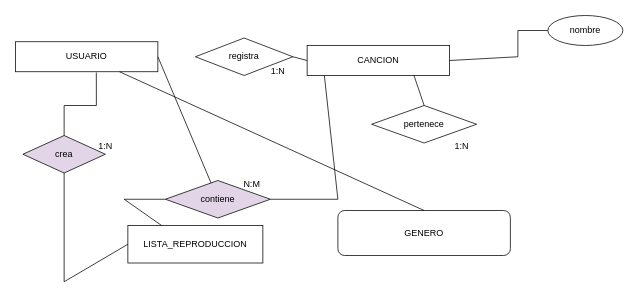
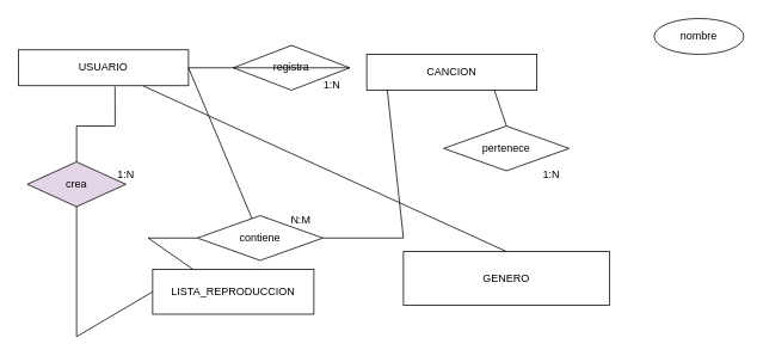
  <mxCell id="0" />
  <mxCell id="1" parent="0" />
  <mxCell id="2" value="USUARIO" style="rounded=0;whiteSpace=wrap;html=1;" parent="1" vertex="1"><mxGeometry x="20" y="55" width="190" height="40" as="geometry" /></mxCell>
  <mxCell id="3" value="CANCION" style="rounded=0;whiteSpace=wrap;html=1;" parent="1" vertex="1"><mxGeometry x="409" y="60" width="190" height="40" as="geometry" /></mxCell>
  <mxCell id="4" value="LISTA_REPRODUCCION" style="rounded=0;whiteSpace=wrap;html=1;" parent="1" vertex="1"><mxGeometry x="170" y="300" width="180" height="50" as="geometry" /></mxCell>
- <mxCell id="5" value="GENERO" style="whiteSpace=wrap;html=1;rounded=1;" parent="1" vertex="1"><mxGeometry x="450" y="280" width="230" height="60" as="geometry" /></mxCell>
- <mxCell id="6" value="contiene" style="rhombus;whiteSpace=wrap;html=1;fillColor=#e1d5e7;" parent="1" vertex="1"><mxGeometry x="220" y="240" width="140" height="50" as="geometry" /></mxCell>
+ <mxCell id="5" value="GENERO" style="rounded=0;whiteSpace=wrap;html=1;" parent="1" vertex="1"><mxGeometry x="450" y="280" width="230" height="60" as="geometry" /></mxCell>
+ <mxCell id="6" value="contiene" style="rhombus;whiteSpace=wrap;html=1;" parent="1" vertex="1"><mxGeometry x="220" y="240" width="140" height="50" as="geometry" /></mxCell>
  <mxCell id="7" value="crea" style="rhombus;whiteSpace=wrap;html=1;fillColor=#e1d5e7;" parent="1" vertex="1"><mxGeometry x="30" y="180" width="110" height="50" as="geometry" /></mxCell>
  <mxCell id="8" value="pertenece" style="rhombus;whiteSpace=wrap;html=1;" parent="1" vertex="1"><mxGeometry x="495" y="140" width="140" height="50" as="geometry" /></mxCell>
  <mxCell id="9" value="registra" style="rhombus;whiteSpace=wrap;html=1;" parent="1" vertex="1"><mxGeometry x="260" y="50" width="130" height="50" as="geometry" /></mxCell>
  <mxCell id="10" value="" style="endArrow=none;html=1;rounded=0;exitX=0.25;exitY=0;exitDx=0;exitDy=0;entryX=0;entryY=0.5;entryDx=0;entryDy=0;" parent="1" source="4" target="6" edge="1"><mxGeometry width="50" height="50" relative="1" as="geometry"><mxPoint x="102.5" y="350" as="sourcePoint" /><mxPoint x="190" y="270" as="targetPoint" /><Array as="points"><mxPoint x="165" y="265" /></Array></mxGeometry></mxCell>
  <mxCell id="11" value="" style="endArrow=none;html=1;rounded=0;exitX=0.5;exitY=0;exitDx=0;exitDy=0;" parent="1" source="5" target="2" edge="1"><mxGeometry width="50" height="50" relative="1" as="geometry"><mxPoint x="564.5" y="220" as="sourcePoint" /><mxPoint x="564.5" y="170" as="targetPoint" /></mxGeometry></mxCell>
  <mxCell id="12" value="" style="endArrow=none;html=1;rounded=0;exitX=0.5;exitY=0;exitDx=0;exitDy=0;entryX=0.75;entryY=1;entryDx=0;entryDy=0;" parent="1" source="8" target="3" edge="1"><mxGeometry width="50" height="50" relative="1" as="geometry"><mxPoint x="564.5" y="120" as="sourcePoint" /><mxPoint x="564.5" y="70" as="targetPoint" /></mxGeometry></mxCell>
  <mxCell id="13" value="" style="endArrow=none;html=1;rounded=0;entryX=0.568;entryY=1.025;entryDx=0;entryDy=0;entryPerimeter=0;exitX=0.5;exitY=0;exitDx=0;exitDy=0;" parent="1" source="7" target="2" edge="1"><mxGeometry width="50" height="50" relative="1" as="geometry"><mxPoint x="120" y="120" as="sourcePoint" /><mxPoint x="124.5" y="70" as="targetPoint" /><Array as="points"><mxPoint x="85" y="140" /><mxPoint x="128" y="140" /></Array></mxGeometry></mxCell>
  <mxCell id="14" value="" style="endArrow=none;html=1;rounded=0;exitX=1;exitY=0.5;exitDx=0;exitDy=0;entryX=0.121;entryY=1;entryDx=0;entryDy=0;entryPerimeter=0;" parent="1" source="6" target="3" edge="1"><mxGeometry width="50" height="50" relative="1" as="geometry"><mxPoint x="330" y="280" as="sourcePoint" /><mxPoint x="436" y="70" as="targetPoint" /><Array as="points"><mxPoint x="450" y="265" /></Array></mxGeometry></mxCell>
  <mxCell id="15" value="" style="endArrow=none;html=1;rounded=0;exitX=1;exitY=0.5;exitDx=0;exitDy=0;" parent="1" source="2" target="6" edge="1"><mxGeometry width="50" height="50" relative="1" as="geometry"><mxPoint x="120" y="120" as="sourcePoint" /><mxPoint x="119" y="82" as="targetPoint" /></mxGeometry></mxCell>
- <mxCell id="16" value="" style="endArrow=none;html=1;rounded=0;entryX=0;entryY=0.5;entryDx=0;entryDy=0;exitX=1;exitY=0.5;exitDx=0;exitDy=0;" parent="1" source="9" target="3" edge="1"><mxGeometry width="50" height="50" relative="1" as="geometry"><mxPoint x="130" y="130" as="sourcePoint" /><mxPoint x="129" y="92" as="targetPoint" /></mxGeometry></mxCell>
+ <mxCell id="16" value="" style="endArrow=none;html=1;rounded=0;exitX=1;exitY=0.5;exitDx=0;exitDy=0;" parent="1" source="9" target="2" edge="1"><mxGeometry width="50" height="50" relative="1" as="geometry"><mxPoint x="130" y="130" as="sourcePoint" /><mxPoint x="129" y="92" as="targetPoint" /></mxGeometry></mxCell>
  <mxCell id="17" value="" style="endArrow=none;html=1;rounded=0;exitX=0;exitY=0.5;exitDx=0;exitDy=0;entryX=0.5;entryY=1;entryDx=0;entryDy=0;" parent="1" source="4" target="7" edge="1"><mxGeometry width="50" height="50" relative="1" as="geometry"><mxPoint x="0" y="310" as="sourcePoint" /><mxPoint x="30" y="220" as="targetPoint" /><Array as="points"><mxPoint x="85" y="375" /></Array></mxGeometry></mxCell>
  <mxCell id="18" value="1:N" style="text;html=1;align=center;verticalAlign=middle;resizable=0;points=[];autosize=1;strokeColor=none;fillColor=none;" parent="1" vertex="1"><mxGeometry x="350" y="80" width="40" height="30" as="geometry" /></mxCell>
  <mxCell id="19" value="1:N" style="text;html=1;align=center;verticalAlign=middle;resizable=0;points=[];autosize=1;strokeColor=none;fillColor=none;" parent="1" vertex="1"><mxGeometry x="595" y="180" width="40" height="30" as="geometry" /></mxCell>
  <mxCell id="20" value="1:N" style="text;html=1;align=center;verticalAlign=middle;resizable=0;points=[];autosize=1;strokeColor=none;fillColor=none;" parent="1" vertex="1"><mxGeometry x="120" y="180" width="40" height="30" as="geometry" /></mxCell>
  <mxCell id="21" value="N:M" style="text;html=1;align=center;verticalAlign=middle;resizable=0;points=[];autosize=1;strokeColor=none;fillColor=none;" parent="1" vertex="1"><mxGeometry x="310" y="230" width="50" height="30" as="geometry" /></mxCell>
  <mxCell id="22" value="nombre" style="ellipse;whiteSpace=wrap;html=1;align=center;" parent="1" vertex="1"><mxGeometry x="730" width="100" height="40" as="geometry" y="20" /></mxCell>
- <mxCell id="23" value="" style="endArrow=none;html=1;rounded=0;entryX=0;entryY=0.5;entryDx=0;entryDy=0;exitX=1;exitY=0.5;exitDx=0;exitDy=0;" parent="1" source="3" target="22" edge="1"><mxGeometry relative="1" as="geometry"><mxPoint x="340" y="250" as="sourcePoint" /><mxPoint x="500" y="250" as="targetPoint" /><Array as="points"><mxPoint x="690" y="75" /><mxPoint x="690" y="40" /></Array></mxGeometry></mxCell>
